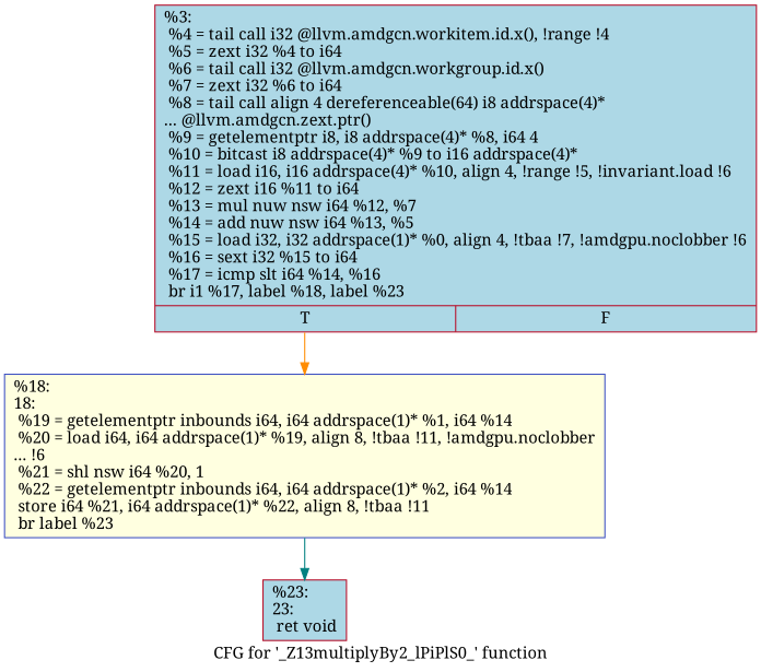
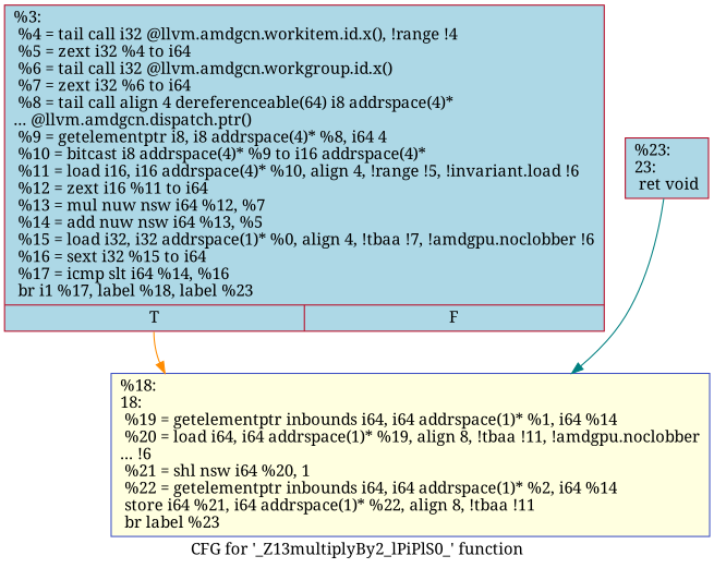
  digraph {
    fontname="Noto Serif"
    label="CFG for '_Z13multiplyBy2_lPiPlS0_' function"
    node [color="#b70d28ff" fillcolor=lightblue fontname="Noto Serif" shape=record style=filled]
    edge [fontname="Noto Serif"]
-   n1 [label="{%3:\l  %4 = tail call i32 @llvm.amdgcn.workitem.id.x(), !range !4\l  %5 = zext i32 %4 to i64\l  %6 = tail call i32 @llvm.amdgcn.workgroup.id.x()\l  %7 = zext i32 %6 to i64\l  %8 = tail call align 4 dereferenceable(64) i8 addrspace(4)*\l... @llvm.amdgcn.zext.ptr()\l  %9 = getelementptr i8, i8 addrspace(4)* %8, i64 4\l  %10 = bitcast i8 addrspace(4)* %9 to i16 addrspace(4)*\l  %11 = load i16, i16 addrspace(4)* %10, align 4, !range !5, !invariant.load !6\l  %12 = zext i16 %11 to i64\l  %13 = mul nuw nsw i64 %12, %7\l  %14 = add nuw nsw i64 %13, %5\l  %15 = load i32, i32 addrspace(1)* %0, align 4, !tbaa !7, !amdgpu.noclobber !6\l  %16 = sext i32 %15 to i64\l  %17 = icmp slt i64 %14, %16\l  br i1 %17, label %18, label %23\l|{<s0>T|<s1>F}}"]
+   n1 [label="{%3:\l  %4 = tail call i32 @llvm.amdgcn.workitem.id.x(), !range !4\l  %5 = zext i32 %4 to i64\l  %6 = tail call i32 @llvm.amdgcn.workgroup.id.x()\l  %7 = zext i32 %6 to i64\l  %8 = tail call align 4 dereferenceable(64) i8 addrspace(4)*\l... @llvm.amdgcn.dispatch.ptr()\l  %9 = getelementptr i8, i8 addrspace(4)* %8, i64 4\l  %10 = bitcast i8 addrspace(4)* %9 to i16 addrspace(4)*\l  %11 = load i16, i16 addrspace(4)* %10, align 4, !range !5, !invariant.load !6\l  %12 = zext i16 %11 to i64\l  %13 = mul nuw nsw i64 %12, %7\l  %14 = add nuw nsw i64 %13, %5\l  %15 = load i32, i32 addrspace(1)* %0, align 4, !tbaa !7, !amdgpu.noclobber !6\l  %16 = sext i32 %15 to i64\l  %17 = icmp slt i64 %14, %16\l  br i1 %17, label %18, label %23\l|{<s0>T|<s1>F}}"]
    n2 [color="#3d50c3ff" fillcolor=lightyellow label="{%18:\l18:                                               \l  %19 = getelementptr inbounds i64, i64 addrspace(1)* %1, i64 %14\l  %20 = load i64, i64 addrspace(1)* %19, align 8, !tbaa !11, !amdgpu.noclobber\l... !6\l  %21 = shl nsw i64 %20, 1\l  %22 = getelementptr inbounds i64, i64 addrspace(1)* %2, i64 %14\l  store i64 %21, i64 addrspace(1)* %22, align 8, !tbaa !11\l  br label %23\l}"]
    n3 [label="{%23:\l23:                                               \l  ret void\l}"]
    n1 -> n2 [color=darkorange tailport=s0]
-   n2 -> n3 [color=teal]
+   n3 -> n2 [color=teal]
  }
